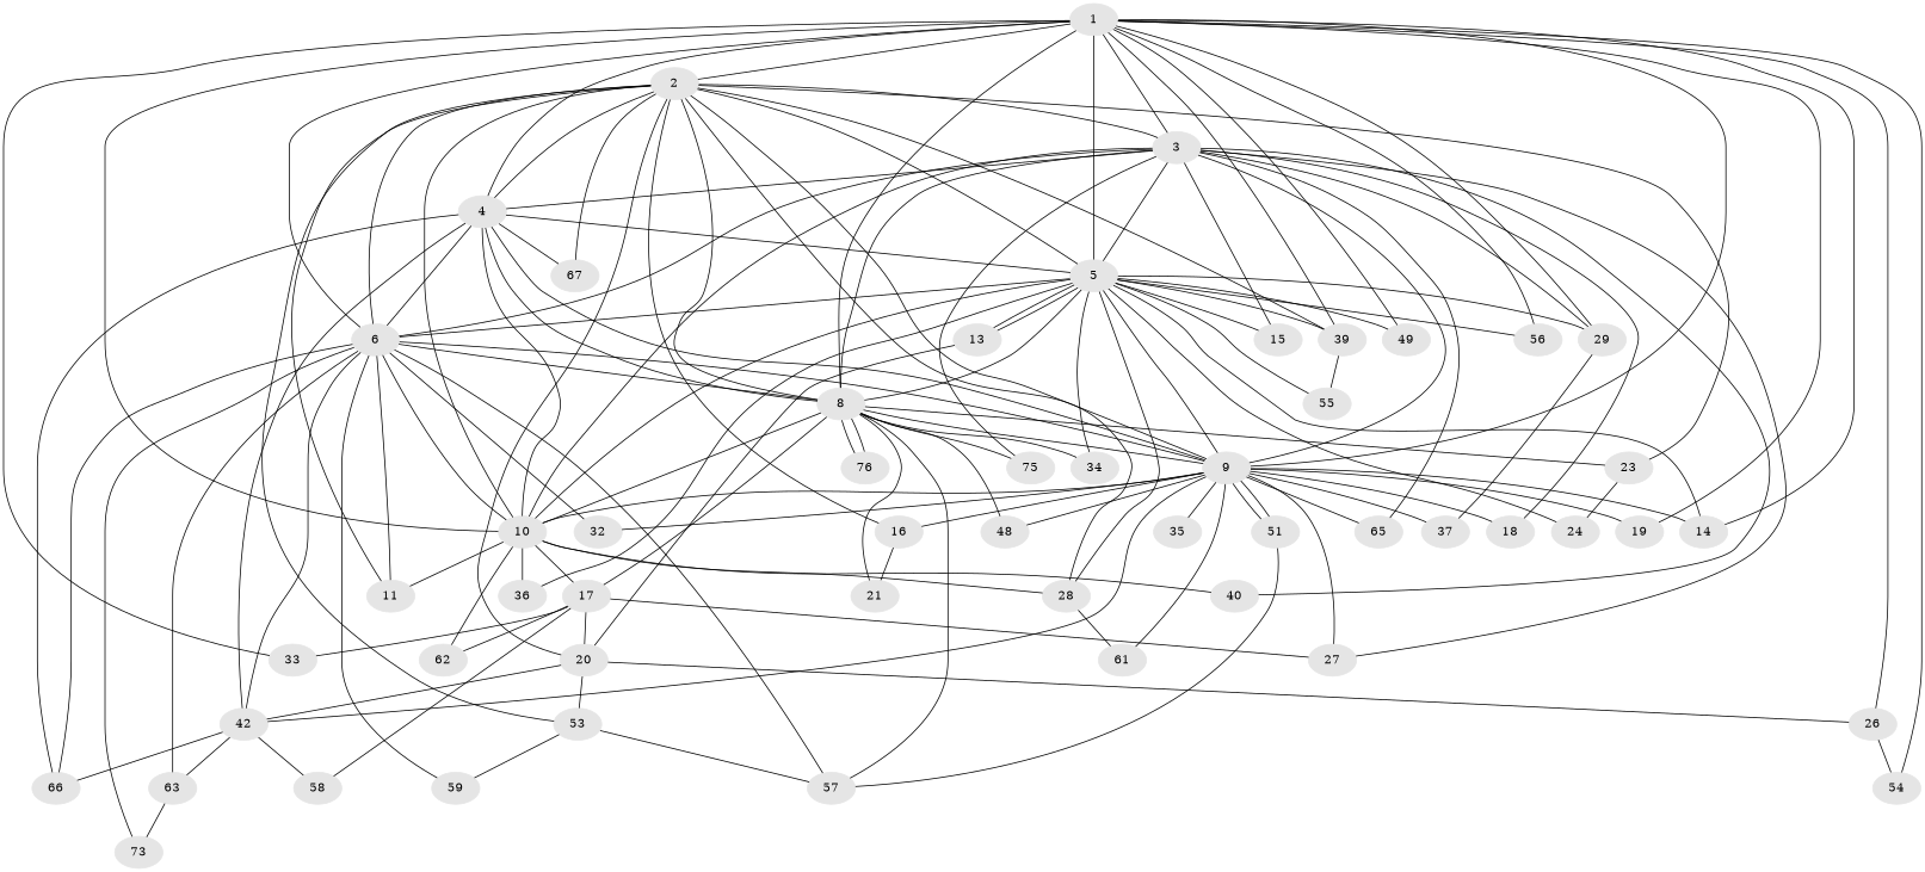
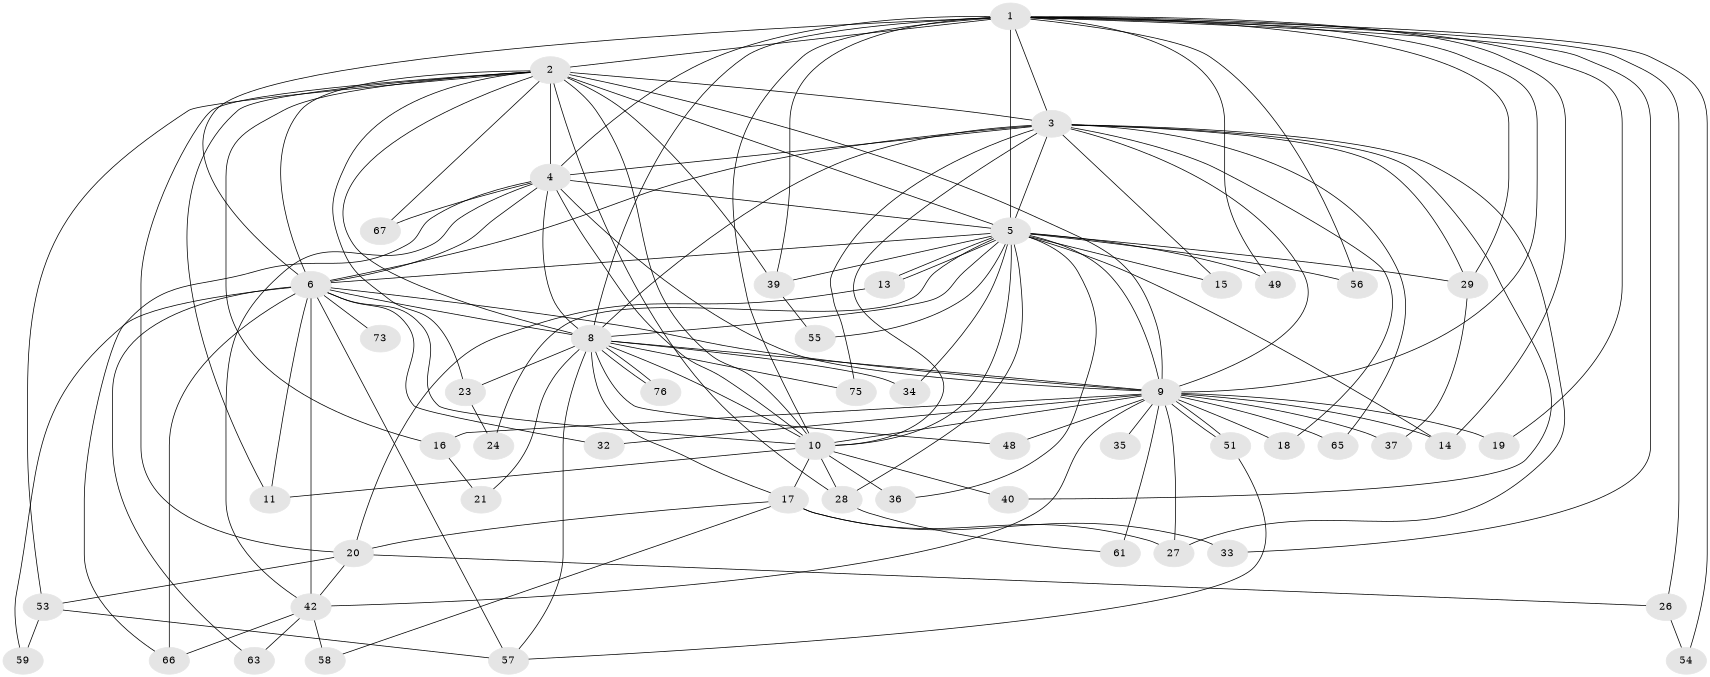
  graph {
    node [color=gray90 style=filled]
    1 [super="+7"]
    2 [super="+25"]
    3 [super="+64"]
    4 [super="+12"]
    5 [super="+21"]
    6 [super="+44"]
    8 [super="+68"]
    9 [super="+30"]
    10 [super="+50"]
    14 [super="+43"]
    19
    26
    29
    33
    39 [super="+46"]
    49
    54 [super="+74"]
    56
    11 [super="+41"]
    16
    20 [super="+45"]
    23
    28 [super="+47"]
    53 [super="+72"]
    67
    15
    18
    27 [super="+69"]
    40
    65
    75
    42 [super="+52"]
    66
    13
    24
    34
    36 [super="+38"]
    55
    63 [super="+70"]
    32
    57 [super="+71"]
    59
    73
    17 [super="+22"]
    n45 [label=21]
    48
    76
    35
    37
    51 [super="+60"]
    61
-   62
    58
    1 -- 2 [weight=2]
    1 -- 3 [weight=2]
    1 -- 4 [weight=2]
    1 -- 5 [weight=3]
    1 -- 6 [weight=2]
    1 -- 8 [weight=2]
    1 -- 9 [weight=2]
    1 -- 10 [weight=2]
    1 -- 14
    1 -- 19
    1 -- 26
    1 -- 29
    1 -- 33
    1 -- 39
    1 -- 49
    1 -- 54
    1 -- 56
    2 -- 3
    2 -- 4 [weight=2]
    2 -- 5
    2 -- 6
    2 -- 8
    2 -- 9
    2 -- 10
    2 -- 39
    2 -- 11
    2 -- 16
    2 -- 20
    2 -- 23
    2 -- 28
    2 -- 53
    2 -- 67
    3 -- 4
    3 -- 5
    3 -- 6
    3 -- 8
    3 -- 9
    3 -- 10
    3 -- 29
    3 -- 15
    3 -- 18
    3 -- 27
    3 -- 40
    3 -- 65
    3 -- 75
    4 -- 5
    4 -- 6
    4 -- 8
    4 -- 9
    4 -- 10 [weight=2]
    4 -- 67
    4 -- 42
    4 -- 66
    5 -- 6
    5 -- 8 [weight=2]
    5 -- 9 [weight=2]
    5 -- 10
    5 -- 14
    5 -- 29
    5 -- 39
    5 -- 49
    5 -- 56
    5 -- 28
    5 -- 15
    5 -- 13
    5 -- 13
    5 -- 24
    5 -- 34
    5 -- 36
    5 -- 55
    6 -- 8
    6 -- 9 [weight=2]
    6 -- 10
    6 -- 11
    6 -- 42
    6 -- 66
    6 -- 63
    6 -- 32
    6 -- 57
    6 -- 59
    6 -- 73
    8 -- 9
    8 -- 10
    8 -- 23
    8 -- 75
    8 -- 34
    8 -- 57
    8 -- 17
    8 -- n45
    8 -- 48
    8 -- 76
    8 -- 76
    9 -- 10
    9 -- 14
    9 -- 19
    9 -- 16
    9 -- 18
    9 -- 27
    9 -- 65
    9 -- 42
    9 -- 32
    9 -- 48
    9 -- 35 [weight=2]
    9 -- 37
    9 -- 51 [weight=2]
    9 -- 51
    9 -- 61
    10 -- 11
    10 -- 28
    10 -- 40
    10 -- 36 [weight=2]
    10 -- 17 [weight=2]
-   10 -- 62
    26 -- 54
    29 -- 37
    39 -- 55
    16 -- n45
    20 -- 26
    20 -- 53
    20 -- 42
    23 -- 24
    28 -- 61
    53 -- 57
    53 -- 59
    42 -- 66
    42 -- 63
    42 -- 58
    13 -- 20
-   63 -- 73
    17 -- 33
    17 -- 20
    17 -- 27
-   17 -- 62
    17 -- 58
    51 -- 57
  }
